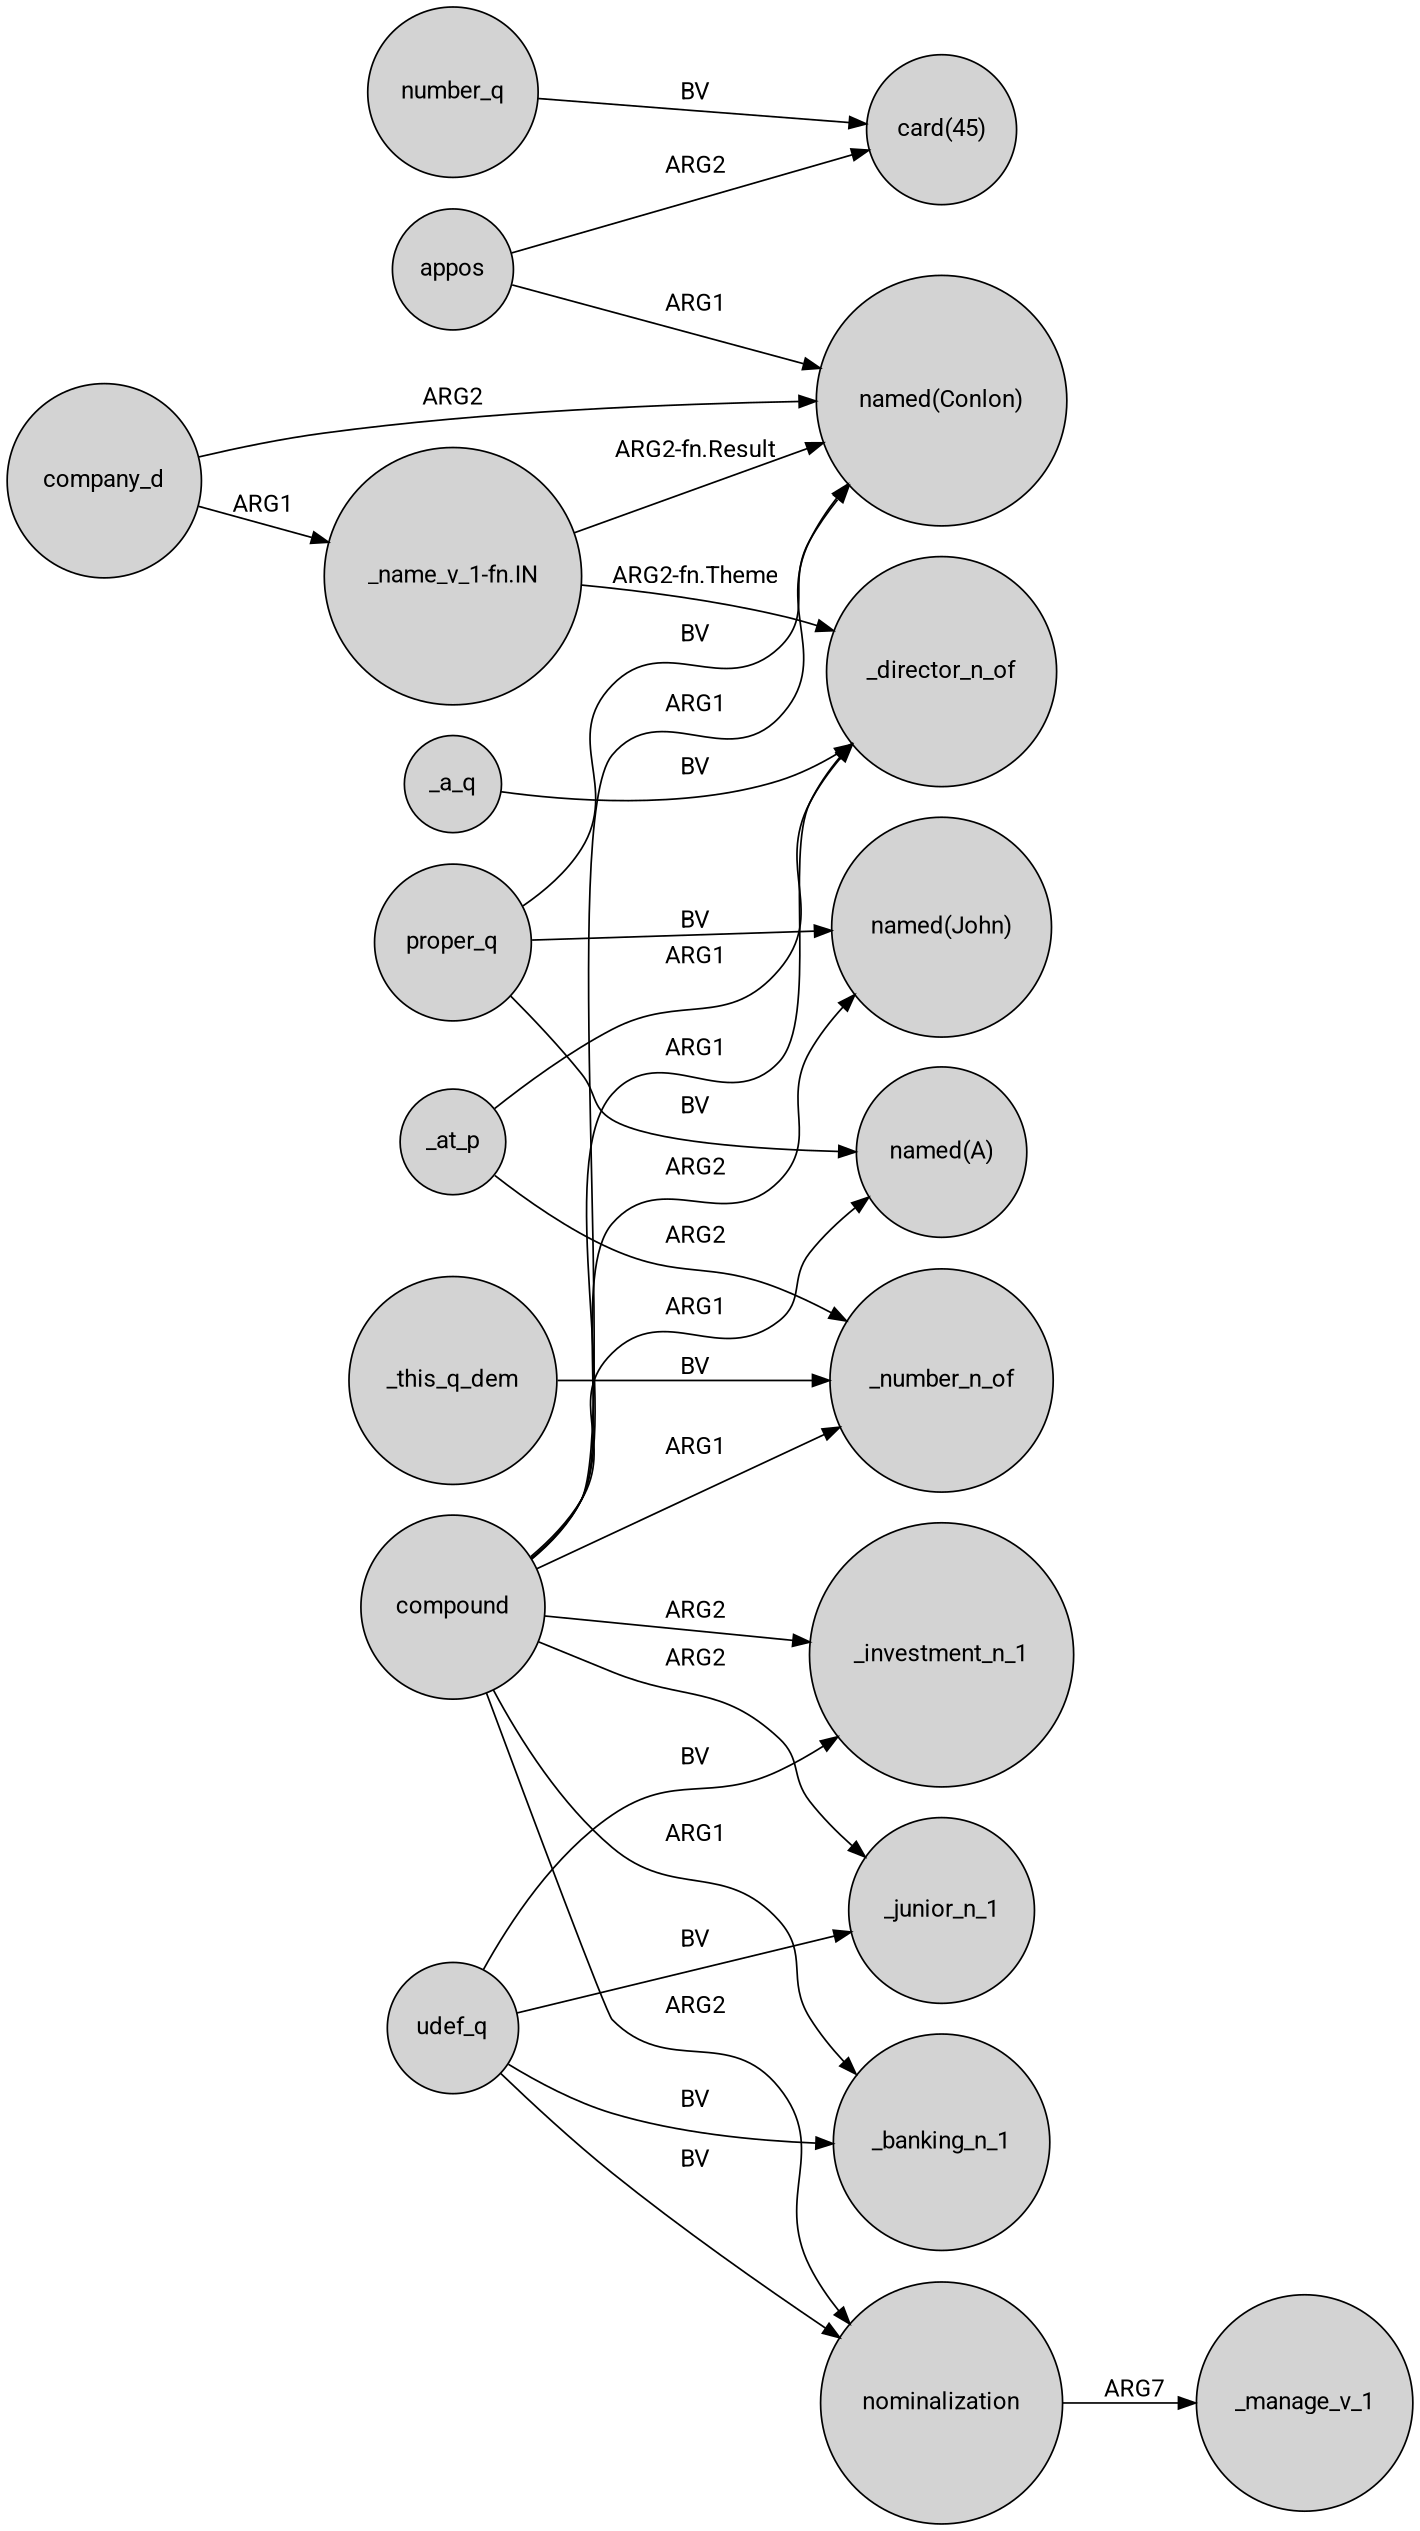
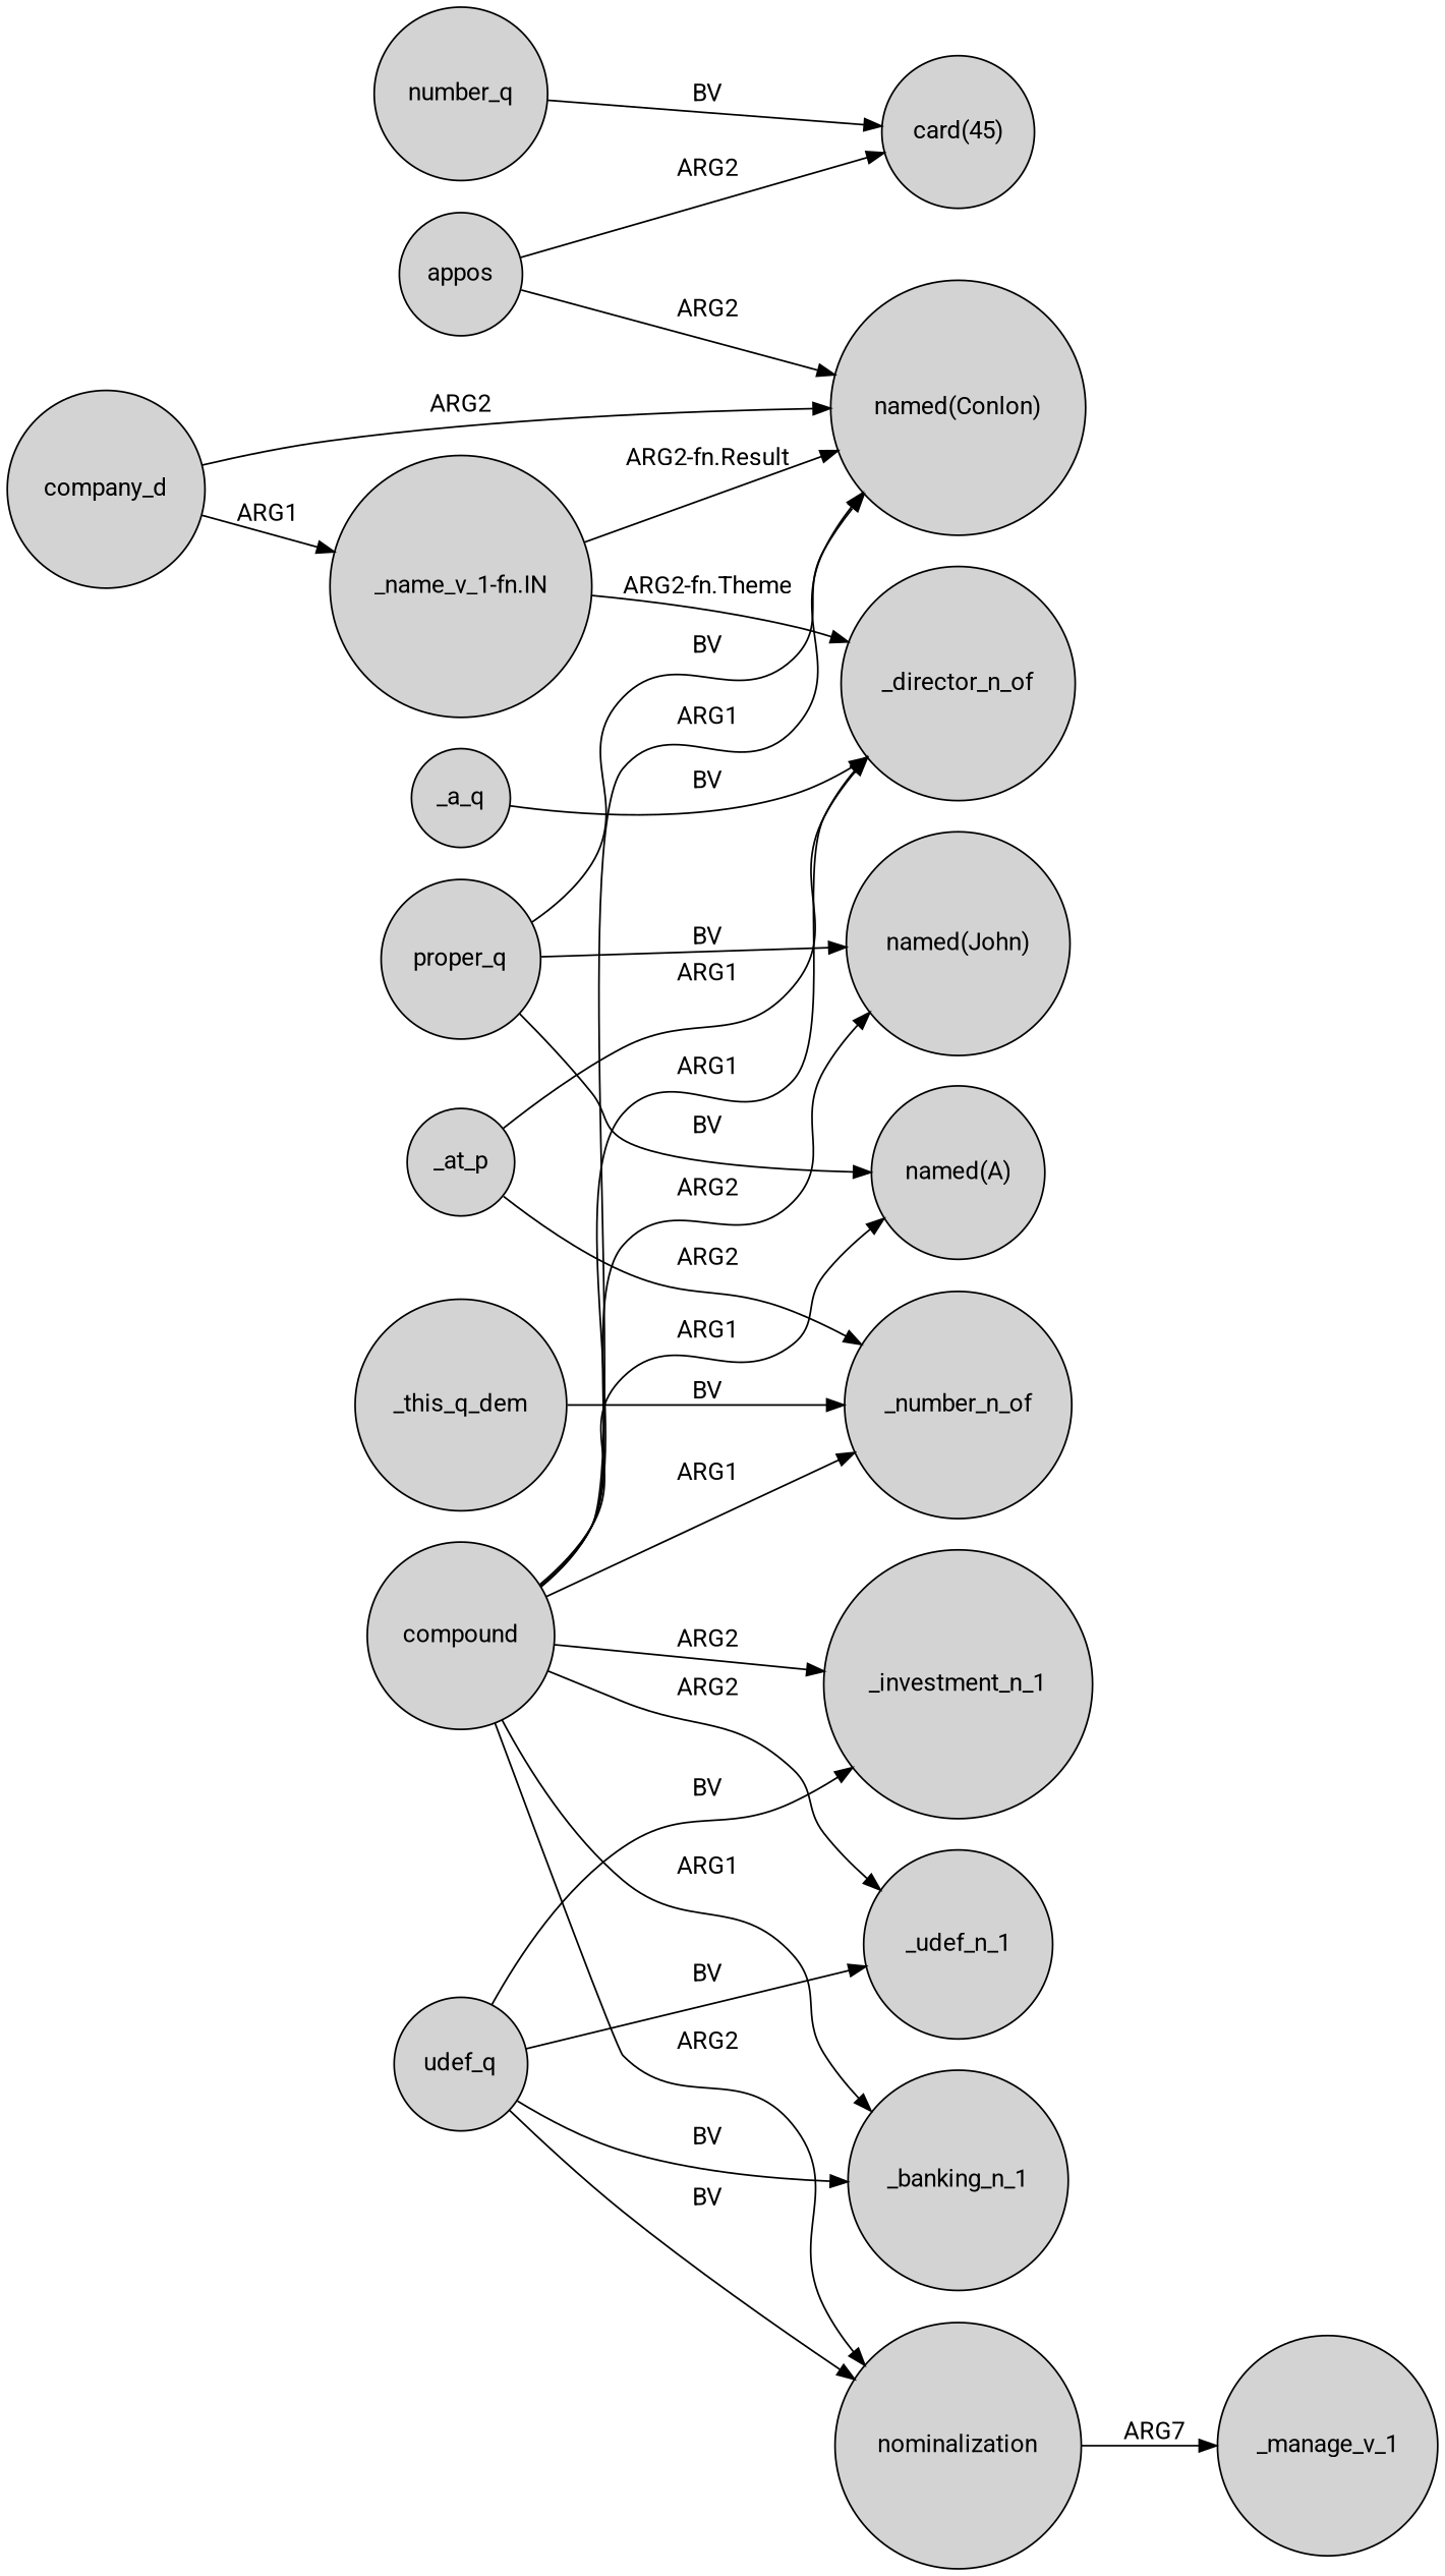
  digraph {
    fontname=Roboto
    rankdir=LR
    node [fontname=Roboto shape=circle style=filled]
    edge [fontname=Roboto]
    compound
    "named(John)"
    "named(Conlon)"
    _director_n_of
    n5 [label=_number_n_of]
    _investment_n_1
    nominalization
    "named(A)"
-   _junior_n_1
+   _junior_n_1 [label=_udef_n_1]
    _banking_n_1
    _manage_v_1
    proper_q
    "_name_v_1-fn.IN"
    appos
    "card(45)"
    _this_q_dem
    udef_q
    _at_p
    _a_q
    n20 [label=company_d]
    number_q
    compound -> "named(John)" [label=ARG2]
    compound -> "named(Conlon)" [label=ARG1]
    compound -> _director_n_of [label=ARG1]
    compound -> n5 [label=ARG1]
    compound -> _investment_n_1 [label=ARG2]
    compound -> nominalization [label=ARG2]
    compound -> "named(A)" [label=ARG1]
    compound -> _junior_n_1 [label=ARG2]
    compound -> _banking_n_1 [label=ARG1]
    nominalization -> _manage_v_1 [label=ARG7]
    proper_q -> "named(John)" [label=BV]
    proper_q -> "named(Conlon)" [label=BV]
    proper_q -> "named(A)" [label=BV]
    "_name_v_1-fn.IN" -> "named(Conlon)" [label="ARG2-fn.Result"]
    "_name_v_1-fn.IN" -> _director_n_of [label="ARG2-fn.Theme"]
-   appos -> "named(Conlon)" [label=ARG1]
+   appos -> "named(Conlon)" [label=ARG2]
    appos -> "card(45)" [label=ARG2]
    _this_q_dem -> n5 [label=BV]
    udef_q -> _investment_n_1 [label=BV]
    udef_q -> nominalization [label=BV]
    udef_q -> _junior_n_1 [label=BV]
    udef_q -> _banking_n_1 [label=BV]
    _at_p -> _director_n_of [label=ARG1]
    _at_p -> n5 [label=ARG2]
    _a_q -> _director_n_of [label=BV]
    n20 -> "named(Conlon)" [label=ARG2]
    n20 -> "_name_v_1-fn.IN" [label=ARG1]
    number_q -> "card(45)" [label=BV]
  }
